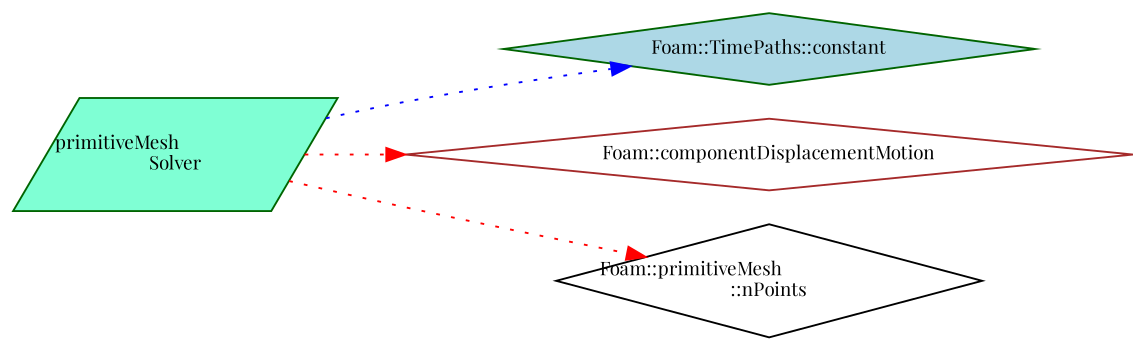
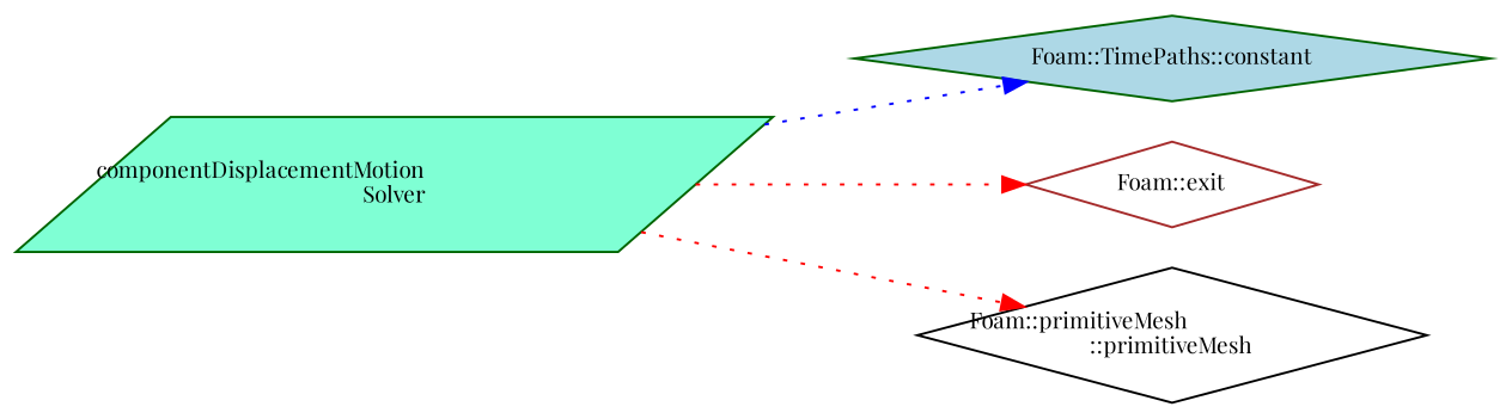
  digraph {
    fontname="Playfair Display"
    rankdir=LR
    node [color=darkgreen fillcolor=white fontname="Playfair Display" fontsize=10 shape=diamond style=filled]
    edge [color=red fontname="Playfair Display" fontsize=10 labelfontname=Helvetica labelfontsize=10 style=dotted]
-   n1 [fillcolor=aquamarine fontcolor=black height=0.2 label="primitiveMesh\lSolver" shape=parallelogram width=0.4]
+   n1 [fillcolor=aquamarine fontcolor=black height=0.2 label="componentDisplacementMotion\lSolver" shape=parallelogram width=0.4]
    n2 [fillcolor=lightblue height=0.2 label="Foam::TimePaths::constant" width=0.4]
-   n3 [color=brown height=0.2 label="Foam::componentDisplacementMotion" width=0.4]
-   n4 [color=black height=0.2 label="Foam::primitiveMesh\l::nPoints" width=0.4]
+   n3 [color=brown height=0.2 label="Foam::exit" width=0.4]
+   n4 [color=black height=0.2 label="Foam::primitiveMesh\l::primitiveMesh" width=0.4]
    n1 -> n2 [color=blue]
    n1 -> n3
    n1 -> n4
  }
